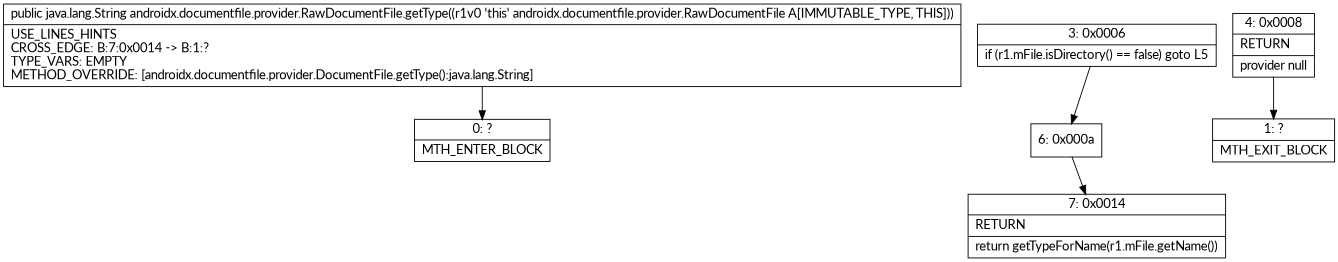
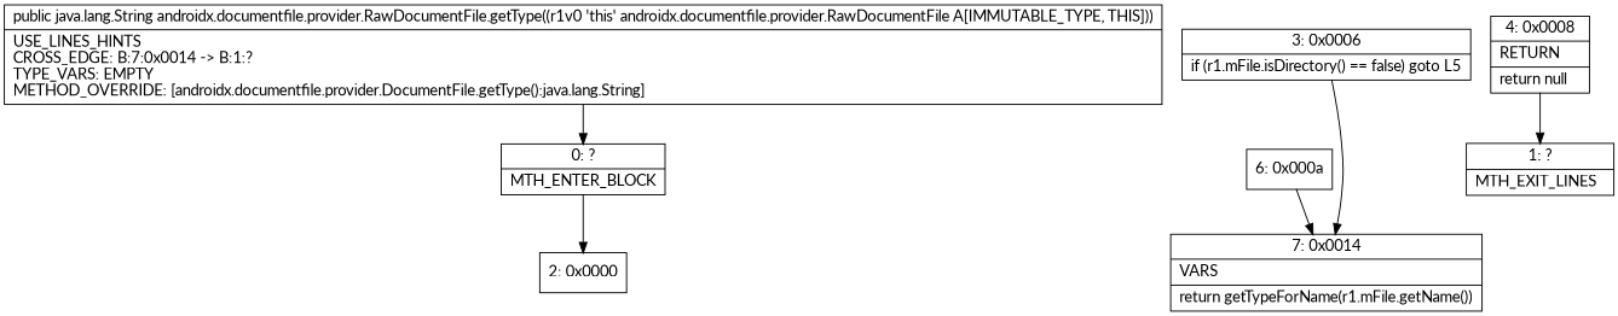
  digraph {
    fontname=Lato
    node [fontname=Lato shape=record]
    edge [fontname=Lato]
    n1 [label="{0\:\ ?|MTH_ENTER_BLOCK\l}"]
+   n2 [label="{2\:\ 0x0000}"]
    n3 [label="{3\:\ 0x0006|if (r1.mFile.isDirectory() == false) goto L5\l}"]
    n4 [label="{6\:\ 0x000a}"]
-   n5 [label="{4\:\ 0x0008|RETURN\l|provider null\l}"]
-   n6 [label="{1\:\ ?|MTH_EXIT_BLOCK\l}"]
-   n7 [label="{7\:\ 0x0014|RETURN\l|return getTypeForName(r1.mFile.getName())\l}"]
+   n5 [label="{4\:\ 0x0008|RETURN\l|return null\l}"]
+   n6 [label="{1\:\ ?|MTH_EXIT_LINES\l}"]
+   n7 [label="{7\:\ 0x0014|VARS\l|return getTypeForName(r1.mFile.getName())\l}"]
    n8 [label="{public java.lang.String androidx.documentfile.provider.RawDocumentFile.getType((r1v0 'this' androidx.documentfile.provider.RawDocumentFile A[IMMUTABLE_TYPE, THIS]))  | USE_LINES_HINTS\lCROSS_EDGE: B:7:0x0014 \-\> B:1:?\lTYPE_VARS: EMPTY\lMETHOD_OVERRIDE: [androidx.documentfile.provider.DocumentFile.getType():java.lang.String]\l}"]
-   n3 -> n4
+   n1 -> n2
+   n3 -> n7
    n4 -> n7
    n5 -> n6
    n8 -> n1
  }
